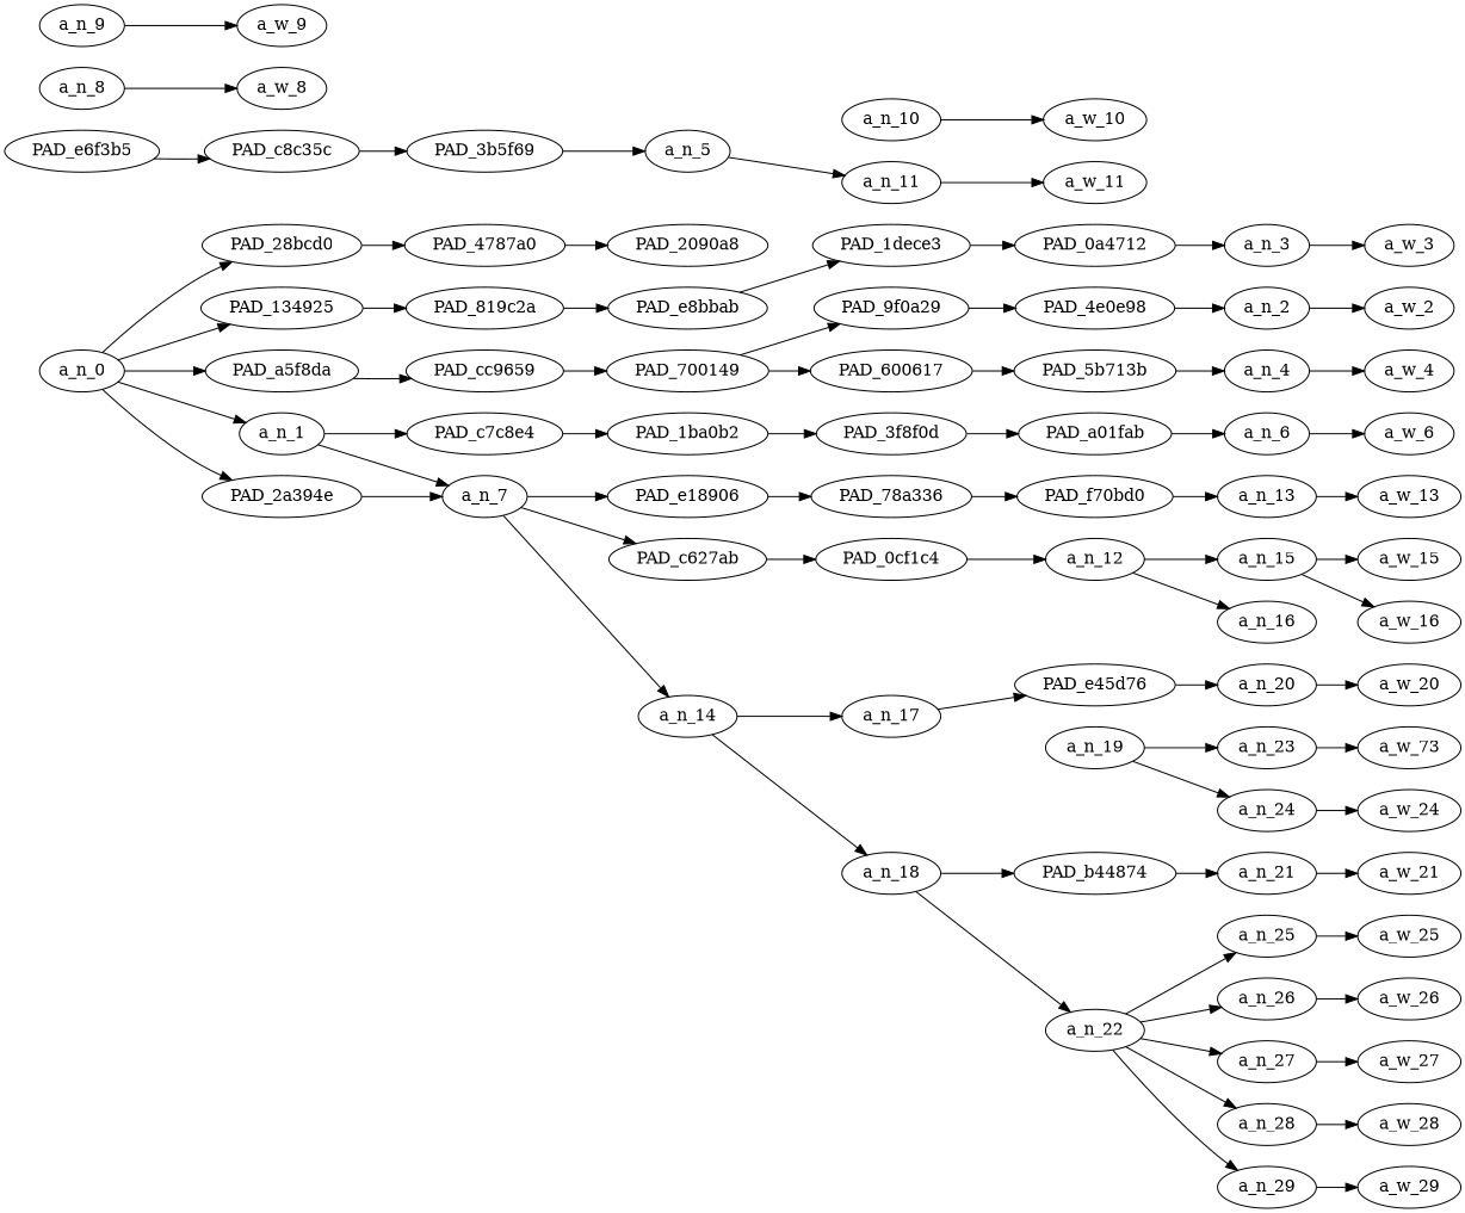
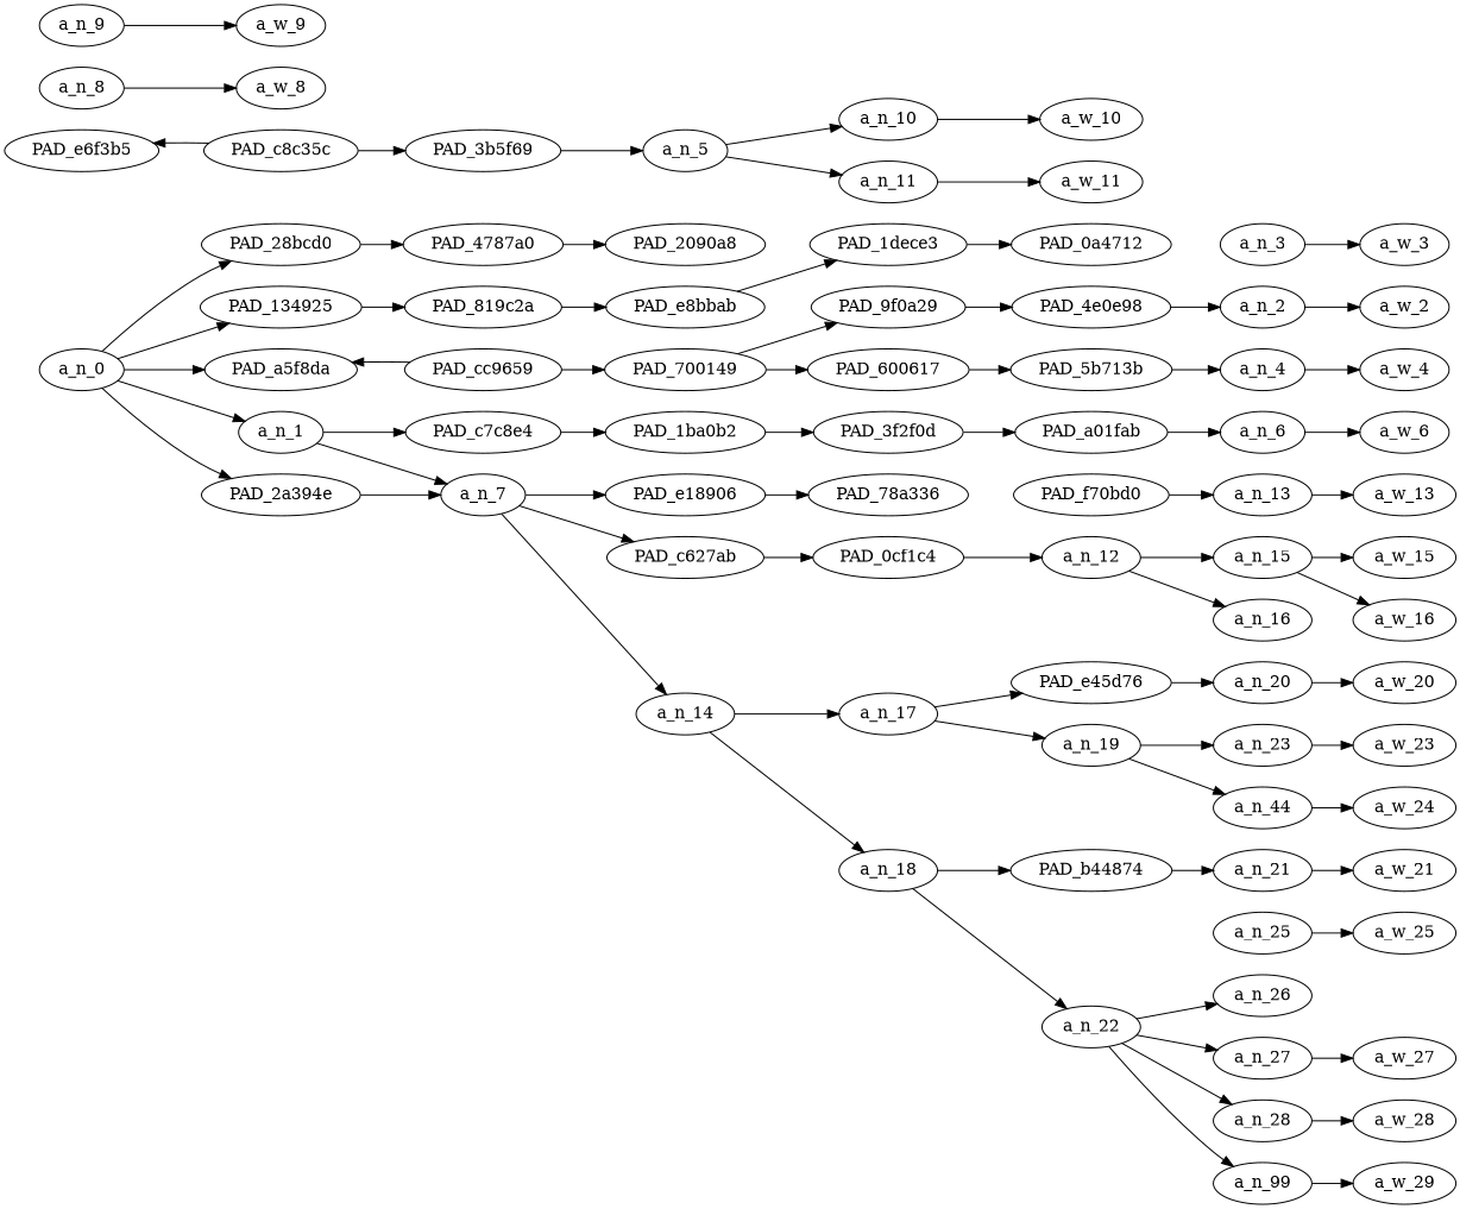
  strict digraph {
    fontname="DejaVu Serif"
    rankdir=LR
    node [div_dir=1 fontname="DejaVu Serif" index=0 level=1 text_span="[13]" value=0.02691772]
    edge [fontname="DejaVu Serif"]
    a_n_0 [level=7 text_span="[0, 1, 2, 3, 4, 5, 6, 7, 8, 9, 10, 11, 12, 13, 14, 15, 16, 17, 18, 19]" value=1.00000000]
    PAD_28bcd0 [div_dir=-1 index=1 level=6]
    PAD_134925 [div_dir=-1 index=2 level=6 text_span="[14]" value=0.02100676]
    PAD_a5f8da [index=3 level=6 text_span="[15]" value=0.02074164]
    a_n_1 [level=6 text_span="[0, 1, 2, 3, 4, 5, 6, 7, 8, 9, 10, 11, 12]" value=0.74376010]
    PAD_2a394e [index=4 level=6 text_span="[16, 17, 18, 19]" value=0.18701854]
    PAD_4787a0 [div_dir=-1 index=2 level=5]
    PAD_819c2a [div_dir=-1 index=3 level=5 text_span="[14]" value=0.02100676]
    PAD_cc9659 [index=4 level=5 text_span="[15]" value=0.02074164]
    PAD_c7c8e4 [level=5 text_span="[0]" value=0.06745900]
    a_n_7 [index=1 level=5 text_span="[1, 2, 3, 4, 5, 6, 7, 8, 9, 10, 11, 12]" value=0.67562389]
    PAD_2090a8 [div_dir=-1 index=4 level=4]
    PAD_e8bbab [div_dir=-1 index=5 level=4 text_span="[14]" value=0.02100676]
    PAD_700149 [index=6 level=4 text_span="[15]" value=0.02074164]
    PAD_1ba0b2 [level=4 text_span="[0]" value=0.06745900]
    PAD_e18906 [index=2 level=4 text_span="[3]" value=0.02632391]
    PAD_c627ab [index=1 level=4 text_span="[1, 2]" value=0.07266648]
    a_n_14 [index=3 level=4 text_span="[4, 5, 6, 7, 8, 9, 10, 11, 12]" value=0.57609310]
    PAD_e6f3b5 [index=5 level=5 text_span="[16, 17, 18, 19]" value=0.18701854]
    PAD_c8c35c [index=7 level=4 text_span="[16, 17, 18, 19]" value=0.18701854]
    PAD_9f0a29 [div_dir=-1 index=5 level=3]
    PAD_4e0e98 [div_dir=-1 index=7 level=2]
    a_n_2 [div_dir=-1 index=13]
    a_w_2 [div_dir=0 index=13 level=0 value=and2]
    PAD_1dece3 [div_dir=-1 index=6 level=3 text_span="[14]" value=0.02100676]
    PAD_0a4712 [div_dir=-1 index=8 level=2 text_span="[14]" value=0.02100676]
    a_n_3 [div_dir=-1 index=14 text_span="[14]" value=0.02100676]
    a_w_3 [div_dir=0 index=14 level=0 text_span="[14]" value=so]
    PAD_600617 [index=7 level=3 text_span="[15]" value=0.02074164]
    PAD_5b713b [index=9 level=2 text_span="[15]" value=0.02074164]
    a_n_4 [index=15 text_span="[15]" value=0.02074164]
    a_w_4 [div_dir=0 index=15 level=0 text_span="[15]" value=on]
-   PAD_3f8f0d [level=3 text_span="[0]" value=0.06745900]
+   PAD_3f8f0d [level=3 text_span="[0]" value=0.06745900 label=PAD_3f2f0d]
    PAD_78a336 [index=2 level=3 text_span="[3]" value=0.02632391]
    PAD_0cf1c4 [index=1 level=3 text_span="[1, 2]" value=0.07266648]
    a_n_17 [div_dir=-1 index=3 level=3 text_span="[4, 5, 6]" value=0.13608229]
    a_n_18 [index=4 level=3 text_span="[7, 8, 9, 10, 11, 12]" value=0.43947201]
    PAD_a01fab [level=2 text_span="[0]" value=0.06745900]
    a_n_6 [text_span="[0]" value=0.06745900]
    a_w_6 [div_dir=0 level=0 text_span="[0]" value=im]
    PAD_f70bd0 [index=2 level=2 text_span="[3]" value=0.02632391]
    a_n_12 [index=1 level=2 text_span="[1, 2]" value=0.07266648]
    PAD_e45d76 [div_dir=-1 index=4 level=2 text_span="[6]" value=0.04442156]
    a_n_19 [index=3 level=2 text_span="[4, 5]" value=0.09158194]
    PAD_b44874 [div_dir=-1 index=5 level=2 text_span="[7]" value=0.02449980]
    a_n_22 [index=6 level=2 text_span="[8, 9, 10, 11, 12]" value=0.41428669]
    a_n_13 [index=3 text_span="[3]" value=0.02632391]
    a_w_13 [div_dir=0 index=3 level=0 text_span="[3]" value=but]
    a_n_15 [index=1 text_span="[1]" value=0.03236171]
    a_n_16 [index=2 text_span="[2]" value=0.04016551]
    a_w_15 [div_dir=0 index=1 level=0 text_span="[1]" value=anti]
    a_w_16 [div_dir=0 index=2 level=0 text_span="[2]" value=racism]
    a_n_20 [div_dir=-1 index=6 text_span="[6]" value=0.04442156]
    a_n_23 [index=4 text_span="[4]" value=0.02933997]
-   a_n_24 [div_dir=-1 index=5 text_span="[5]" value=0.06221044]
+   a_n_24 [div_dir=-1 index=5 text_span="[5]" value=0.06221044 label=a_n_44]
    a_n_21 [div_dir=-1 index=7 text_span="[7]" value=0.02449980]
    a_n_25 [index=8 text_span="[8]" value=0.08120644]
    a_n_26 [div_dir=-1 index=9 text_span="[9]" value=0.02762494]
    a_n_27 [index=10 text_span="[10]" value=0.12095008]
    a_n_28 [index=11 text_span="[11]" value=0.03838437]
-   a_n_29 [index=12 text_span="[12]" value=0.14539502]
+   a_n_29 [index=12 text_span="[12]" value=0.14539502 label=a_n_99]
    a_w_20 [div_dir=0 index=6 level=0 text_span="[6]" value=words]
-   a_w_23 [div_dir=0 index=4 level=0 text_span="[4]" value=pro label=a_w_73]
+   a_w_23 [div_dir=0 index=4 level=0 text_span="[4]" value=pro]
    a_w_24 [div_dir=0 index=5 level=0 text_span="[5]" value=normalizing]
    a_w_21 [div_dir=0 index=7 level=0 text_span="[7]" value=like]
    a_w_25 [div_dir=0 index=8 level=0 text_span="[8]" value=faggot]
-   a_w_26 [div_dir=0 index=9 level=0 text_span="[9]" value=and]
    a_w_27 [div_dir=0 index=10 level=0 text_span="[10]" value=nigger]
    a_w_28 [div_dir=0 index=11 level=0 text_span="[11]" value=and1]
    a_w_29 [div_dir=0 index=12 level=0 text_span="[12]" value=kike]
    PAD_3b5f69 [index=8 level=3 text_span="[16, 17, 18, 19]" value=0.18701854]
    a_n_5 [index=10 level=2 text_span="[16, 17, 18, 19]" value=0.18701854]
    a_n_10 [index=18 text_span="[18]" value=0.02850891]
    a_n_11 [div_dir=-1 index=19 text_span="[19]" value=0.08443831]
    a_n_8 [index=16 text_span="[16]" value=0.05045136]
    a_w_8 [div_dir=0 index=16 level=0 text_span="[16]" value=theyre]
    a_n_9 [index=17 text_span="[17]" value=0.02357882]
    a_w_9 [div_dir=0 index=17 level=0 text_span="[17]" value=just]
    a_w_10 [div_dir=0 index=18 level=0 text_span="[18]" value=words1]
    a_w_11 [div_dir=0 index=19 level=0 text_span="[19]" value=lmao]
    a_n_0 -> PAD_28bcd0
    a_n_0 -> PAD_134925
    a_n_0 -> PAD_a5f8da
    a_n_0 -> a_n_1
    a_n_0 -> PAD_2a394e
    PAD_28bcd0 -> PAD_4787a0
    PAD_134925 -> PAD_819c2a
-   PAD_a5f8da -> PAD_cc9659
+   PAD_cc9659 -> PAD_a5f8da
    a_n_1 -> PAD_c7c8e4
    a_n_1 -> a_n_7
    PAD_2a394e -> a_n_7
    PAD_4787a0 -> PAD_2090a8
    PAD_819c2a -> PAD_e8bbab
    PAD_cc9659 -> PAD_700149
    PAD_c7c8e4 -> PAD_1ba0b2
    a_n_7 -> PAD_e18906
    a_n_7 -> PAD_c627ab
    a_n_7 -> a_n_14
    PAD_e8bbab -> PAD_1dece3
    PAD_700149 -> PAD_9f0a29
    PAD_700149 -> PAD_600617
    PAD_1ba0b2 -> PAD_3f8f0d
    PAD_e18906 -> PAD_78a336
    PAD_c627ab -> PAD_0cf1c4
    a_n_14 -> a_n_17
    a_n_14 -> a_n_18
-   PAD_e6f3b5 -> PAD_c8c35c
+   PAD_c8c35c -> PAD_e6f3b5
    PAD_c8c35c -> PAD_3b5f69
    PAD_9f0a29 -> PAD_4e0e98
    PAD_4e0e98 -> a_n_2
    a_n_2 -> a_w_2
    PAD_1dece3 -> PAD_0a4712
-   PAD_0a4712 -> a_n_3
    a_n_3 -> a_w_3
    PAD_600617 -> PAD_5b713b
    PAD_5b713b -> a_n_4
    a_n_4 -> a_w_4
    PAD_3f8f0d -> PAD_a01fab
-   PAD_78a336 -> PAD_f70bd0
    PAD_0cf1c4 -> a_n_12
    a_n_17 -> PAD_e45d76
+   a_n_17 -> a_n_19
    a_n_18 -> PAD_b44874
    a_n_18 -> a_n_22
    PAD_a01fab -> a_n_6
    a_n_6 -> a_w_6
    PAD_f70bd0 -> a_n_13
    a_n_12 -> a_n_15
    a_n_12 -> a_n_16
    PAD_e45d76 -> a_n_20
    a_n_19 -> a_n_23
    a_n_19 -> a_n_24
    PAD_b44874 -> a_n_21
-   a_n_22 -> a_n_25
    a_n_22 -> a_n_26
    a_n_22 -> a_n_27
    a_n_22 -> a_n_28
    a_n_22 -> a_n_29
    a_n_13 -> a_w_13
    a_n_15 -> a_w_15
    a_n_15 -> a_w_16
    a_n_20 -> a_w_20
    a_n_23 -> a_w_23
    a_n_24 -> a_w_24
    a_n_21 -> a_w_21
    a_n_25 -> a_w_25
-   a_n_26 -> a_w_26
    a_n_27 -> a_w_27
    a_n_28 -> a_w_28
    a_n_29 -> a_w_29
    PAD_3b5f69 -> a_n_5
+   a_n_5 -> a_n_10
    a_n_5 -> a_n_11
    a_n_10 -> a_w_10
    a_n_11 -> a_w_11
    a_n_8 -> a_w_8
    a_n_9 -> a_w_9
  }
